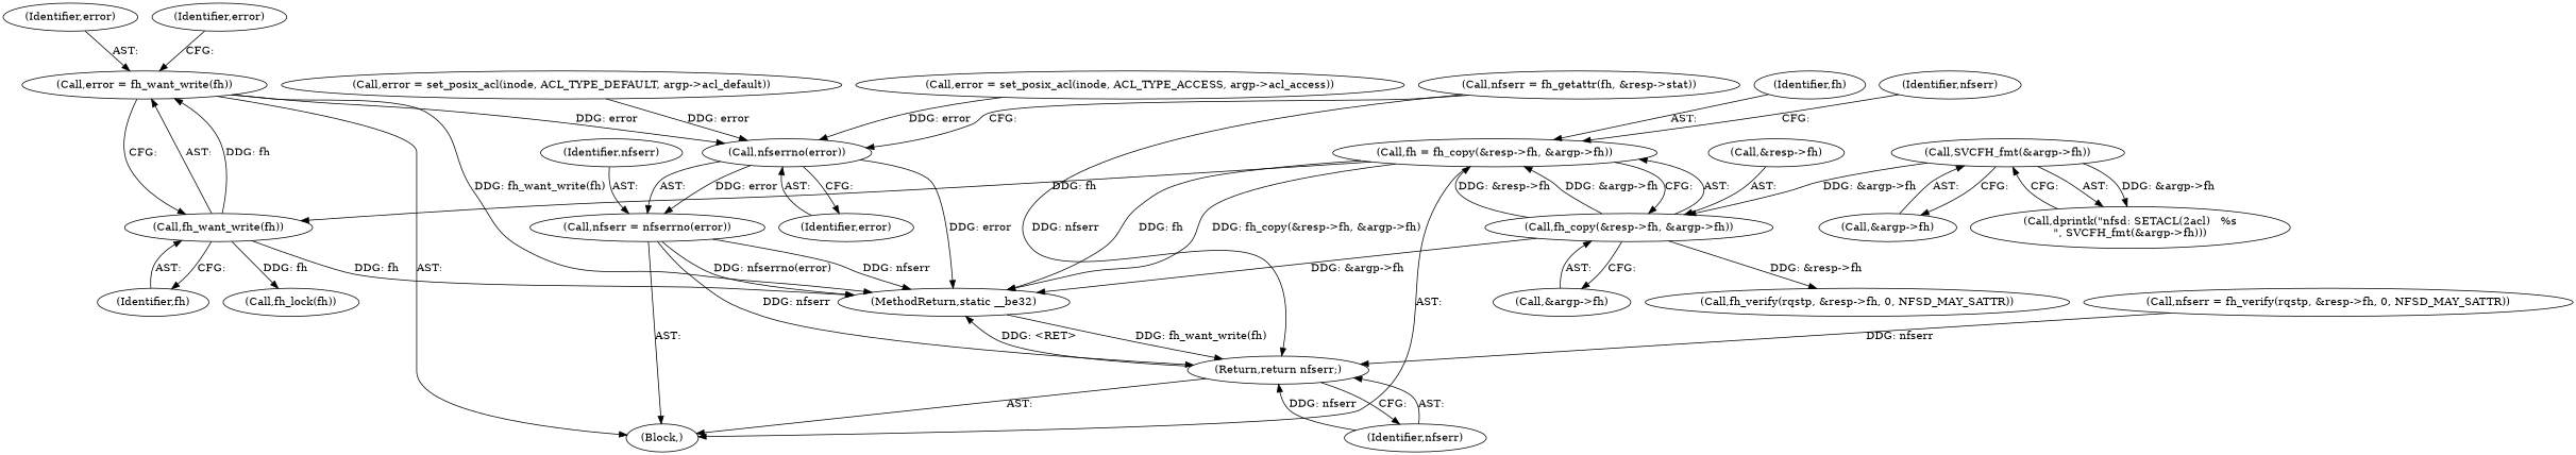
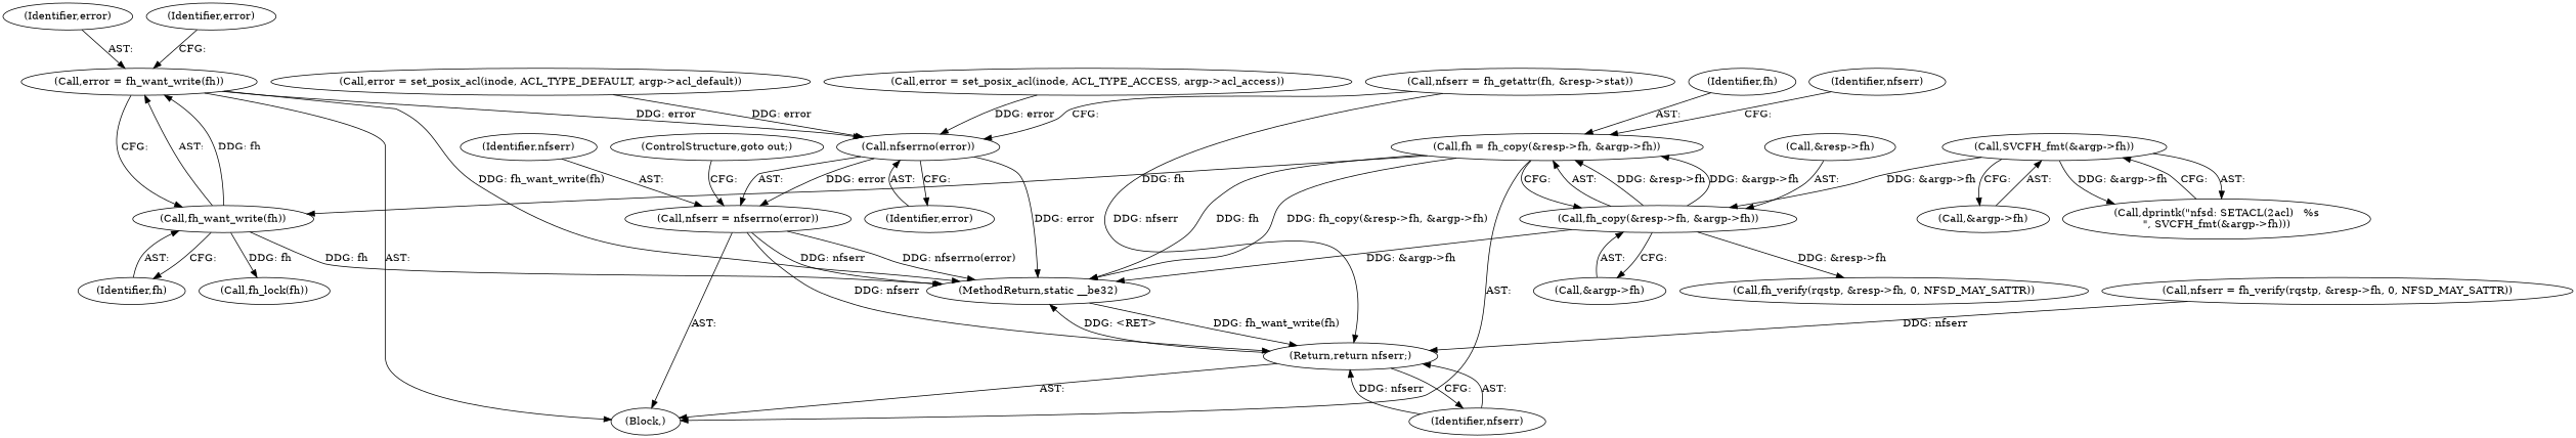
  digraph {
    n1 [label="(Call,error = fh_want_write(fh))"]
    n2 [label="(Call,fh_want_write(fh))"]
    n3 [label="(Call,nfserrno(error))"]
    n4 [label="(Block,)"]
    n5 [label="(MethodReturn,static __be32)"]
    n6 [label="(Identifier,fh)"]
    n7 [label="(Call,fh_lock(fh))"]
    n8 [label="(Call,nfserr = nfserrno(error))"]
    n9 [label="(Identifier,error)"]
    n10 [label="(Return,return nfserr;)"]
    n11 [label="(Call,fh = fh_copy(&resp->fh, &argp->fh))"]
    n12 [label="(Call,fh_copy(&resp->fh, &argp->fh))"]
    n13 [label="(Call,&argp->fh)"]
    n14 [label="(Call,fh_verify(rqstp, &resp->fh, 0, NFSD_MAY_SATTR))"]
    n15 [label="(Call,SVCFH_fmt(&argp->fh))"]
    n16 [label="(Call,dprintk(\"nfsd: SETACL(2acl)   %s\n\", SVCFH_fmt(&argp->fh)))"]
    n17 [label="(Call,&argp->fh)"]
    n18 [label="(Identifier,nfserr)"]
    n19 [label="(Call,&resp->fh)"]
    n20 [label="(Call,nfserr = fh_verify(rqstp, &resp->fh, 0, NFSD_MAY_SATTR))"]
    n21 [label="(Call,error = set_posix_acl(inode, ACL_TYPE_ACCESS, argp->acl_access))"]
    n22 [label="(Identifier,error)"]
    n23 [label="(Identifier,error)"]
+   n24 [label="(ControlStructure,goto out;)"]
    n25 [label="(Identifier,fh)"]
    n26 [label="(Identifier,nfserr)"]
    n27 [label="(Call,nfserr = fh_getattr(fh, &resp->stat))"]
    n28 [label="(Call,error = set_posix_acl(inode, ACL_TYPE_DEFAULT, argp->acl_default))"]
    n29 [label="(Identifier,nfserr)"]
    n1 -> n2 [label="CFG: "]
    n1 -> n3 [label="DDG: error"]
    n1 -> n4 [label="AST: "]
    n1 -> n5 [label="DDG: fh_want_write(fh)"]
    n2 -> n1 [label="AST: "]
    n2 -> n1 [label="DDG: fh"]
    n2 -> n5 [label="DDG: fh"]
    n2 -> n6 [label="CFG: "]
    n2 -> n7 [label="DDG: fh"]
    n3 -> n5 [label="DDG: error"]
    n3 -> n8 [label="AST: "]
    n3 -> n8 [label="DDG: error"]
    n3 -> n9 [label="CFG: "]
    n5 -> n10 [label="DDG: fh_want_write(fh)"]
    n6 -> n2 [label="AST: "]
    n8 -> n4 [label="AST: "]
    n8 -> n5 [label="DDG: nfserrno(error)"]
    n8 -> n5 [label="DDG: nfserr"]
    n8 -> n10 [label="DDG: nfserr"]
    n9 -> n3 [label="AST: "]
    n10 -> n4 [label="AST: "]
    n10 -> n5 [label="DDG: <RET>"]
    n10 -> n18 [label="CFG: "]
    n11 -> n2 [label="DDG: fh"]
    n11 -> n4 [label="AST: "]
    n11 -> n5 [label="DDG: fh"]
    n11 -> n5 [label="DDG: fh_copy(&resp->fh, &argp->fh)"]
    n11 -> n12 [label="CFG: "]
    n12 -> n5 [label="DDG: &argp->fh"]
    n12 -> n11 [label="AST: "]
    n12 -> n11 [label="DDG: &resp->fh"]
    n12 -> n11 [label="DDG: &argp->fh"]
    n12 -> n13 [label="CFG: "]
    n12 -> n14 [label="DDG: &resp->fh"]
    n13 -> n12 [label="AST: "]
    n15 -> n12 [label="DDG: &argp->fh"]
    n15 -> n16 [label="AST: "]
    n15 -> n16 [label="DDG: &argp->fh"]
    n15 -> n17 [label="CFG: "]
    n16 -> n15 [label="CFG: "]
    n17 -> n15 [label="AST: "]
    n18 -> n10 [label="AST: "]
    n18 -> n10 [label="DDG: nfserr"]
    n19 -> n12 [label="AST: "]
    n20 -> n10 [label="DDG: nfserr"]
    n21 -> n3 [label="DDG: error"]
    n22 -> n1 [label="AST: "]
    n23 -> n1 [label="CFG: "]
+   n24 -> n8 [label="CFG: "]
    n25 -> n11 [label="AST: "]
    n26 -> n11 [label="CFG: "]
    n27 -> n3 [label="CFG: "]
    n27 -> n10 [label="DDG: nfserr"]
    n28 -> n3 [label="DDG: error"]
    n29 -> n8 [label="AST: "]
  }
